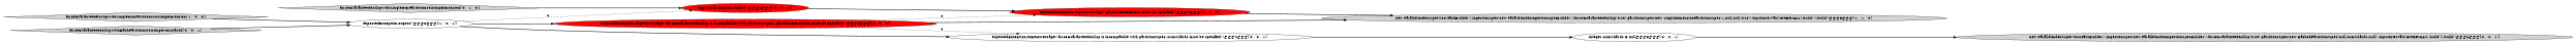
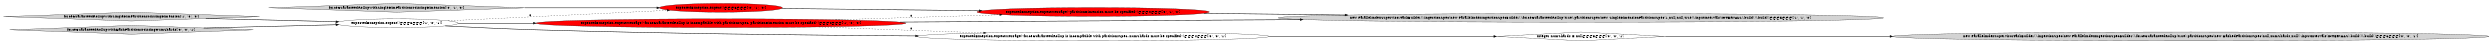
  digraph {
    rankdir=LR
    fontname="DejaVu Serif"
    node [fillcolor=lightgray shape=ellipse style=filled fontname="DejaVu Serif"]
    edge [style=bold fontname="DejaVu Serif"]
    n1 [fillcolor=white label="expectedException.expect()@@@3@@@['1', '0', '1']"]
    n2 [fillcolor=red label="expectedException.expect()@@@3@@@['0', '1', '0']"]
    n3 [fillcolor=white label="expectedException.expectMessage(\"forceGuaranteedRollup is incompatible with partitionsSpec: numShards must be specified\")@@@4@@@['0', '0', '1']"]
    n4 [fillcolor=red label="expectedException.expectMessage(\"forceGuaranteedRollup is incompatible with partitionsSpec: partitionDimension must be specified\")@@@4@@@['1', '0', '0']"]
    n5 [label="forceGuaranteedRollupWithSingleDimPartitionsMissingDimension['1', '0', '0']" shape=diamond]
    n6 [label="forceGuaranteedRollupWithSingleDimPartitionsMissingDimension['0', '1', '0']" shape=diamond]
    n7 [fillcolor=red label="expectedException.expectMessage(\"partitionDimension must be specified\")@@@4@@@['0', '1', '0']"]
    n8 [label="forceGuaranteedRollupWithHashPartitionsMissingNumShards['0', '0', '1']" shape=diamond]
-   n9 [fillcolor=white label="Integer numShards = null@@@5@@@['0', '0', '1']"]
+   n9 [fillcolor=white label="Integer numShards = null@@@5@@@['0', '0', '1']" shape=diamond]
    n10 [label="new ParallelIndexSupervisorTaskBuilder().ingestionSpec(new ParallelIndexIngestionSpecBuilder().forceGuaranteedRollup(true).partitionsSpec(new HashedPartitionsSpec(null,numShards,null)).inputIntervals(INTERVALS).build()).build()@@@6@@@['0', '0', '1']"]
    n11 [label="new ParallelIndexSupervisorTaskBuilder().ingestionSpec(new ParallelIndexIngestionSpecBuilder().forceGuaranteedRollup(true).partitionsSpec(new SingleDimensionPartitionsSpec(1,null,null,true)).inputIntervals(INTERVALS).build()).build()@@@5@@@['1', '1', '0']"]
    n1 -> n2 [label=0 style=dashed]
    n1 -> n3
    n1 -> n4
    n2 -> n7
    n3 -> n9
    n4 -> n3 [label=0 style=dashed]
    n4 -> n7 [label=0 style=dashed]
    n4 -> n11
    n5 -> n1
    n6 -> n2
    n7 -> n11
    n8 -> n1
    n9 -> n10
  }
